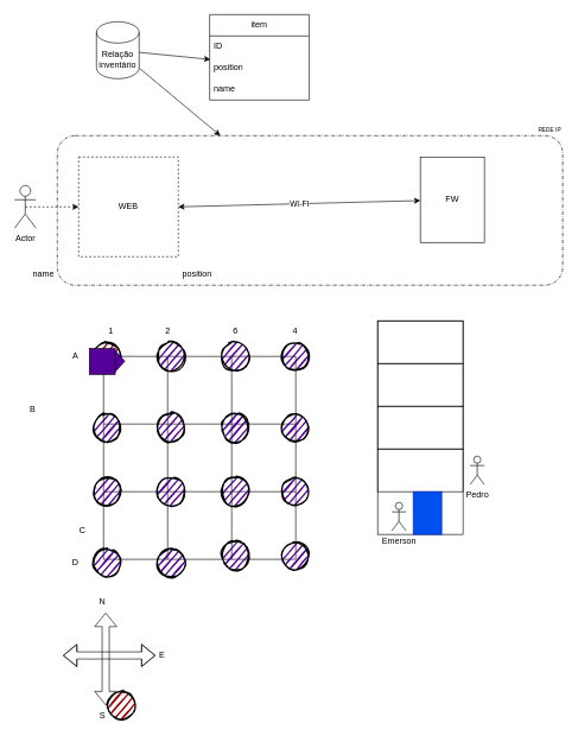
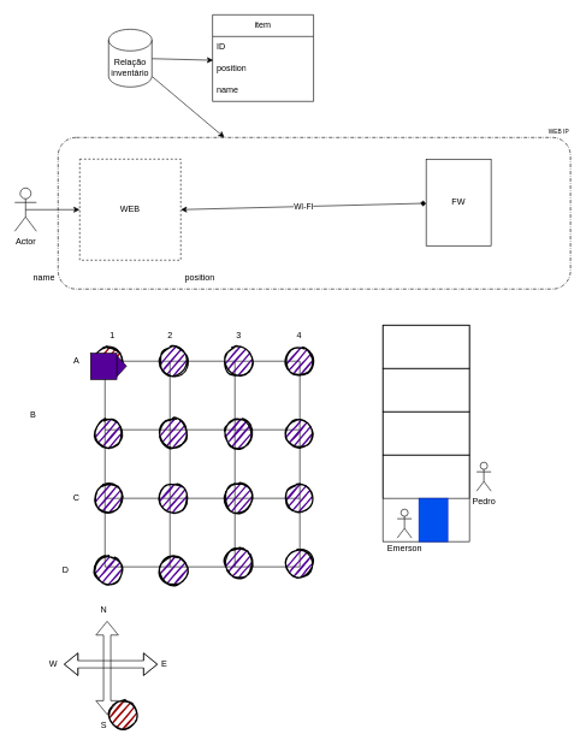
  <mxCell id="0" />
  <mxCell id="1" parent="0" />
- <mxCell id="2" value="REDE IP" style="points=[[0.25,0,0],[0.5,0,0],[0.75,0,0],[1,0.25,0],[1,0.5,0],[1,0.75,0],[0.75,1,0],[0.5,1,0],[0.25,1,0],[0,0.75,0],[0,0.5,0],[0,0.25,0]];rounded=1;dashed=1;dashPattern=5 2 1 2;labelPosition=center;verticalLabelPosition=top;align=right;verticalAlign=bottom;fontSize=8;html=1;whiteSpace=wrap;arcSize=12;" vertex="1" parent="1"><mxGeometry x="80" y="190" width="710" height="210" as="geometry" /></mxCell>
- <mxCell id="3" value="WI-FI" style="edgeStyle=none;html=1;exitX=1;exitY=0.5;exitDx=0;exitDy=0;startArrow=classic;startFill=1;" edge="1" parent="1" source="4" target="5"><mxGeometry relative="1" as="geometry" /></mxCell>
+ <mxCell id="2" value="WEB IP" style="points=[[0.25,0,0],[0.5,0,0],[0.75,0,0],[1,0.25,0],[1,0.5,0],[1,0.75,0],[0.75,1,0],[0.5,1,0],[0.25,1,0],[0,0.75,0],[0,0.5,0],[0,0.25,0]];rounded=1;dashed=1;dashPattern=5 2 1 2;labelPosition=center;verticalLabelPosition=top;align=right;verticalAlign=bottom;fontSize=8;html=1;whiteSpace=wrap;arcSize=12;" vertex="1" parent="1"><mxGeometry x="80" y="190" width="710" height="210" as="geometry" /></mxCell>
+ <mxCell id="3" value="WI-FI" style="edgeStyle=none;html=1;exitX=1;exitY=0.5;exitDx=0;exitDy=0;startArrow=classic;startFill=1;endArrow=diamond;" edge="1" parent="1" source="4" target="5"><mxGeometry relative="1" as="geometry" /></mxCell>
  <mxCell id="4" value="WEB" style="whiteSpace=wrap;html=1;aspect=fixed;dashed=1;" vertex="1" parent="1"><mxGeometry x="110" y="220" width="140" height="140" as="geometry" /></mxCell>
  <mxCell id="5" value="FW" style="whiteSpace=wrap;html=1;aspect=fixed;" vertex="1" parent="1"><mxGeometry x="590" y="220" width="90" height="120" as="geometry" /></mxCell>
  <mxCell id="6" value="" style="edgeStyle=none;html=1;" edge="1" parent="1" source="8" target="2"><mxGeometry relative="1" as="geometry" /></mxCell>
  <mxCell id="7" value="" style="edgeStyle=none;html=1;entryX=0.007;entryY=0.1;entryDx=0;entryDy=0;entryPerimeter=0;" edge="1" parent="1" source="8" target="11"><mxGeometry relative="1" as="geometry" /></mxCell>
- <mxCell id="8" value="Relação inventário" style="shape=cylinder3;whiteSpace=wrap;html=1;boundedLbl=1;backgroundOutline=1;size=15;" vertex="1" parent="1"><mxGeometry x="135" y="30" width="60" height="80" as="geometry" /></mxCell>
+ <mxCell id="8" value="Relação inventário" style="shape=cylinder3;whiteSpace=wrap;html=1;boundedLbl=1;backgroundOutline=1;size=15;" vertex="1" parent="1"><mxGeometry x="150" y="40" width="60" height="80" as="geometry" /></mxCell>
  <mxCell id="9" value="item" style="swimlane;fontStyle=0;childLayout=stackLayout;horizontal=1;startSize=30;horizontalStack=0;resizeParent=1;resizeParentMax=0;resizeLast=0;collapsible=1;marginBottom=0;whiteSpace=wrap;html=1;" vertex="1" parent="1"><mxGeometry x="294" y="20" width="140" height="120" as="geometry" /></mxCell>
  <mxCell id="10" value="ID" style="text;strokeColor=none;fillColor=none;align=left;verticalAlign=middle;spacingLeft=4;spacingRight=4;overflow=hidden;points=[[0,0.5],[1,0.5]];portConstraint=eastwest;rotatable=0;whiteSpace=wrap;html=1;" vertex="1" parent="9"><mxGeometry y="30" width="140" height="30" as="geometry" /></mxCell>
  <mxCell id="11" value="position" style="text;strokeColor=none;fillColor=none;align=left;verticalAlign=middle;spacingLeft=4;spacingRight=4;overflow=hidden;points=[[0,0.5],[1,0.5]];portConstraint=eastwest;rotatable=0;whiteSpace=wrap;html=1;" vertex="1" parent="9"><mxGeometry y="60" width="140" height="30" as="geometry" /></mxCell>
  <mxCell id="12" value="name" style="text;strokeColor=none;fillColor=none;align=left;verticalAlign=middle;spacingLeft=4;spacingRight=4;overflow=hidden;points=[[0,0.5],[1,0.5]];portConstraint=eastwest;rotatable=0;whiteSpace=wrap;html=1;" vertex="1" parent="9"><mxGeometry y="90" width="140" height="30" as="geometry" /></mxCell>
- <mxCell id="13" style="edgeStyle=none;html=1;exitX=0.5;exitY=0.5;exitDx=0;exitDy=0;exitPerimeter=0;entryX=0;entryY=0.5;entryDx=0;entryDy=0;dashed=1;" edge="1" parent="1" source="14" target="4"><mxGeometry relative="1" as="geometry" /></mxCell>
+ <mxCell id="13" style="edgeStyle=none;html=1;exitX=0.5;exitY=0.5;exitDx=0;exitDy=0;exitPerimeter=0;entryX=0;entryY=0.5;entryDx=0;entryDy=0;" edge="1" parent="1" source="14" target="4"><mxGeometry relative="1" as="geometry" /></mxCell>
  <mxCell id="14" value="Actor" style="shape=umlActor;verticalLabelPosition=bottom;verticalAlign=top;html=1;outlineConnect=0;" vertex="1" parent="1"><mxGeometry x="20" y="260" width="30" height="60" as="geometry" /></mxCell>
  <mxCell id="15" value="name" style="text;strokeColor=none;fillColor=none;align=left;verticalAlign=middle;spacingLeft=4;spacingRight=4;overflow=hidden;points=[[0,0.5],[1,0.5]];portConstraint=eastwest;rotatable=0;whiteSpace=wrap;html=1;" vertex="1" parent="1"><mxGeometry x="40" y="370" width="80" height="30" as="geometry" /></mxCell>
  <mxCell id="16" value="position" style="text;strokeColor=none;fillColor=none;align=left;verticalAlign=middle;spacingLeft=4;spacingRight=4;overflow=hidden;points=[[0,0.5],[1,0.5]];portConstraint=eastwest;rotatable=0;whiteSpace=wrap;html=1;" vertex="1" parent="1"><mxGeometry x="250" y="370" width="80" height="30" as="geometry" /></mxCell>
  <mxCell id="17" value="" style="shape=table;html=1;whiteSpace=wrap;startSize=0;container=1;collapsible=0;childLayout=tableLayout;" vertex="1" parent="1"><mxGeometry x="145" y="500" width="270" height="285" as="geometry" /></mxCell>
  <mxCell id="18" value="" style="shape=tableRow;horizontal=0;startSize=0;swimlaneHead=0;swimlaneBody=0;top=0;left=0;bottom=0;right=0;collapsible=0;dropTarget=0;fillColor=none;points=[[0,0.5],[1,0.5]];portConstraint=eastwest;" vertex="1" parent="17"><mxGeometry width="270" height="95" as="geometry" /></mxCell>
  <mxCell id="19" value="" style="shape=partialRectangle;html=1;whiteSpace=wrap;connectable=0;fillColor=none;top=0;left=0;bottom=0;right=0;overflow=hidden;" vertex="1" parent="18"><mxGeometry width="90" height="95" as="geometry"><mxRectangle width="90" height="95" as="alternateBounds" /></mxGeometry></mxCell>
  <mxCell id="20" value="" style="shape=partialRectangle;html=1;whiteSpace=wrap;connectable=0;fillColor=none;top=0;left=0;bottom=0;right=0;overflow=hidden;" vertex="1" parent="18"><mxGeometry x="90" width="90" height="95" as="geometry"><mxRectangle width="90" height="95" as="alternateBounds" /></mxGeometry></mxCell>
  <mxCell id="21" value="" style="shape=partialRectangle;html=1;whiteSpace=wrap;connectable=0;fillColor=none;top=0;left=0;bottom=0;right=0;overflow=hidden;" vertex="1" parent="18"><mxGeometry x="180" width="90" height="95" as="geometry"><mxRectangle width="90" height="95" as="alternateBounds" /></mxGeometry></mxCell>
  <mxCell id="22" value="" style="shape=tableRow;horizontal=0;startSize=0;swimlaneHead=0;swimlaneBody=0;top=0;left=0;bottom=0;right=0;collapsible=0;dropTarget=0;fillColor=none;points=[[0,0.5],[1,0.5]];portConstraint=eastwest;" vertex="1" parent="17"><mxGeometry y="95" width="270" height="95" as="geometry" /></mxCell>
  <mxCell id="23" value="" style="shape=partialRectangle;html=1;whiteSpace=wrap;connectable=0;fillColor=none;top=0;left=0;bottom=0;right=0;overflow=hidden;" vertex="1" parent="22"><mxGeometry width="90" height="95" as="geometry"><mxRectangle width="90" height="95" as="alternateBounds" /></mxGeometry></mxCell>
  <mxCell id="24" value="" style="shape=partialRectangle;html=1;whiteSpace=wrap;connectable=0;fillColor=none;top=0;left=0;bottom=0;right=0;overflow=hidden;" vertex="1" parent="22"><mxGeometry x="90" width="90" height="95" as="geometry"><mxRectangle width="90" height="95" as="alternateBounds" /></mxGeometry></mxCell>
  <mxCell id="25" value="" style="shape=partialRectangle;html=1;whiteSpace=wrap;connectable=0;fillColor=none;top=0;left=0;bottom=0;right=0;overflow=hidden;" vertex="1" parent="22"><mxGeometry x="180" width="90" height="95" as="geometry"><mxRectangle width="90" height="95" as="alternateBounds" /></mxGeometry></mxCell>
  <mxCell id="26" value="" style="shape=tableRow;horizontal=0;startSize=0;swimlaneHead=0;swimlaneBody=0;top=0;left=0;bottom=0;right=0;collapsible=0;dropTarget=0;fillColor=none;points=[[0,0.5],[1,0.5]];portConstraint=eastwest;" vertex="1" parent="17"><mxGeometry y="190" width="270" height="95" as="geometry" /></mxCell>
  <mxCell id="27" value="" style="shape=partialRectangle;html=1;whiteSpace=wrap;connectable=0;fillColor=none;top=0;left=0;bottom=0;right=0;overflow=hidden;" vertex="1" parent="26"><mxGeometry width="90" height="95" as="geometry"><mxRectangle width="90" height="95" as="alternateBounds" /></mxGeometry></mxCell>
  <mxCell id="28" value="" style="shape=partialRectangle;html=1;whiteSpace=wrap;connectable=0;fillColor=none;top=0;left=0;bottom=0;right=0;overflow=hidden;" vertex="1" parent="26"><mxGeometry x="90" width="90" height="95" as="geometry"><mxRectangle width="90" height="95" as="alternateBounds" /></mxGeometry></mxCell>
  <mxCell id="29" value="" style="shape=partialRectangle;html=1;whiteSpace=wrap;connectable=0;fillColor=none;top=0;left=0;bottom=0;right=0;overflow=hidden;pointerEvents=1;" vertex="1" parent="26"><mxGeometry x="180" width="90" height="95" as="geometry"><mxRectangle width="90" height="95" as="alternateBounds" /></mxGeometry></mxCell>
  <mxCell id="30" value="" style="ellipse;whiteSpace=wrap;html=1;strokeWidth=2;fillWeight=2;hachureGap=8;fillColor=#990000;fillStyle=dots;sketch=1;" vertex="1" parent="1"><mxGeometry x="130" y="480" width="40" height="40" as="geometry" /></mxCell>
  <mxCell id="31" value="" style="ellipse;whiteSpace=wrap;html=1;strokeWidth=2;fillWeight=2;hachureGap=8;fillColor=#540099;fillStyle=dots;sketch=1;" vertex="1" parent="1"><mxGeometry x="130" y="580" width="40" height="40" as="geometry" /></mxCell>
  <mxCell id="32" value="" style="ellipse;whiteSpace=wrap;html=1;strokeWidth=2;fillWeight=2;hachureGap=8;fillColor=#540099;fillStyle=dots;sketch=1;" vertex="1" parent="1"><mxGeometry x="130" y="670" width="40" height="40" as="geometry" /></mxCell>
  <mxCell id="33" value="" style="ellipse;whiteSpace=wrap;html=1;strokeWidth=2;fillWeight=2;hachureGap=8;fillColor=#540099;fillStyle=dots;sketch=1;" vertex="1" parent="1"><mxGeometry x="130" y="770" width="40" height="40" as="geometry" /></mxCell>
  <mxCell id="34" value="" style="ellipse;whiteSpace=wrap;html=1;strokeWidth=2;fillWeight=2;hachureGap=8;fillColor=#540099;fillStyle=dots;sketch=1;" vertex="1" parent="1"><mxGeometry x="220" y="770" width="40" height="40" as="geometry" /></mxCell>
  <mxCell id="35" value="" style="ellipse;whiteSpace=wrap;html=1;strokeWidth=2;fillWeight=2;hachureGap=8;fillColor=#540099;fillStyle=dots;sketch=1;" vertex="1" parent="1"><mxGeometry x="220" y="670" width="40" height="40" as="geometry" /></mxCell>
  <mxCell id="36" value="" style="ellipse;whiteSpace=wrap;html=1;strokeWidth=2;fillWeight=2;hachureGap=8;fillColor=#540099;fillStyle=dots;sketch=1;" vertex="1" parent="1"><mxGeometry x="220" y="580" width="40" height="40" as="geometry" /></mxCell>
  <mxCell id="37" value="" style="ellipse;whiteSpace=wrap;html=1;strokeWidth=2;fillWeight=2;hachureGap=8;fillColor=#540099;fillStyle=dots;sketch=1;" vertex="1" parent="1"><mxGeometry x="220" y="480" width="40" height="40" as="geometry" /></mxCell>
  <mxCell id="38" value="" style="ellipse;whiteSpace=wrap;html=1;strokeWidth=2;fillWeight=2;hachureGap=8;fillColor=#540099;fillStyle=dots;sketch=1;" vertex="1" parent="1"><mxGeometry x="310" y="480" width="40" height="40" as="geometry" /></mxCell>
  <mxCell id="39" value="" style="ellipse;whiteSpace=wrap;html=1;strokeWidth=2;fillWeight=2;hachureGap=8;fillColor=#540099;fillStyle=dots;sketch=1;" vertex="1" parent="1"><mxGeometry x="310" y="580" width="40" height="40" as="geometry" /></mxCell>
  <mxCell id="40" value="" style="ellipse;whiteSpace=wrap;html=1;strokeWidth=2;fillWeight=2;hachureGap=8;fillColor=#540099;fillStyle=dots;sketch=1;" vertex="1" parent="1"><mxGeometry x="310" y="670" width="40" height="40" as="geometry" /></mxCell>
  <mxCell id="41" value="" style="ellipse;whiteSpace=wrap;html=1;strokeWidth=2;fillWeight=2;hachureGap=8;fillColor=#540099;fillStyle=dots;sketch=1;" vertex="1" parent="1"><mxGeometry x="310" y="760" width="40" height="40" as="geometry" /></mxCell>
  <mxCell id="42" value="" style="ellipse;whiteSpace=wrap;html=1;strokeWidth=2;fillWeight=2;hachureGap=8;fillColor=#540099;fillStyle=dots;sketch=1;" vertex="1" parent="1"><mxGeometry x="394" y="760" width="40" height="40" as="geometry" /></mxCell>
  <mxCell id="43" value="" style="ellipse;whiteSpace=wrap;html=1;strokeWidth=2;fillWeight=2;hachureGap=8;fillColor=#540099;fillStyle=dots;sketch=1;" vertex="1" parent="1"><mxGeometry x="394" y="670" width="40" height="40" as="geometry" /></mxCell>
  <mxCell id="44" value="" style="ellipse;whiteSpace=wrap;html=1;strokeWidth=2;fillWeight=2;hachureGap=8;fillColor=#540099;fillStyle=dots;sketch=1;" vertex="1" parent="1"><mxGeometry x="394" y="580" width="40" height="40" as="geometry" /></mxCell>
  <mxCell id="45" value="" style="ellipse;whiteSpace=wrap;html=1;strokeWidth=2;fillWeight=2;hachureGap=8;fillColor=#540099;fillStyle=dots;sketch=1;" vertex="1" parent="1"><mxGeometry x="394" y="480" width="40" height="40" as="geometry" /></mxCell>
  <mxCell id="46" value="A" style="text;html=1;align=center;verticalAlign=middle;resizable=0;points=[];autosize=1;strokeColor=none;fillColor=none;" vertex="1" parent="1"><mxGeometry x="90" y="485" width="30" height="30" as="geometry" /></mxCell>
  <mxCell id="47" value="B" style="text;html=1;align=center;verticalAlign=middle;resizable=0;points=[];autosize=1;strokeColor=none;fillColor=none;" vertex="1" parent="1"><mxGeometry x="30" y="560" width="30" height="30" as="geometry" /></mxCell>
- <mxCell id="48" value="C" style="text;html=1;align=center;verticalAlign=middle;resizable=0;points=[];autosize=1;strokeColor=none;fillColor=none;" vertex="1" parent="1"><mxGeometry x="100" y="730" width="30" height="30" as="geometry" /></mxCell>
- <mxCell id="49" value="D" style="text;html=1;align=center;verticalAlign=middle;resizable=0;points=[];autosize=1;strokeColor=none;fillColor=none;" vertex="1" parent="1"><mxGeometry x="90" y="775" width="30" height="30" as="geometry" /></mxCell>
+ <mxCell id="48" value="C" style="text;html=1;align=center;verticalAlign=middle;resizable=0;points=[];autosize=1;strokeColor=none;fillColor=none;" vertex="1" parent="1"><mxGeometry x="90" y="675" width="30" height="30" as="geometry" /></mxCell>
+ <mxCell id="49" value="D" style="text;html=1;align=center;verticalAlign=middle;resizable=0;points=[];autosize=1;strokeColor=none;fillColor=none;" vertex="1" parent="1"><mxGeometry x="75" y="775" width="30" height="30" as="geometry" /></mxCell>
  <mxCell id="50" value="1" style="text;html=1;align=center;verticalAlign=middle;resizable=0;points=[];autosize=1;strokeColor=none;fillColor=none;" vertex="1" parent="1"><mxGeometry x="140" y="450" width="30" height="30" as="geometry" /></mxCell>
  <mxCell id="51" value="2" style="text;html=1;align=center;verticalAlign=middle;resizable=0;points=[];autosize=1;strokeColor=none;fillColor=none;" vertex="1" parent="1"><mxGeometry x="220" y="450" width="30" height="30" as="geometry" /></mxCell>
- <mxCell id="52" value="6" style="text;html=1;align=center;verticalAlign=middle;resizable=0;points=[];autosize=1;strokeColor=none;fillColor=none;" vertex="1" parent="1"><mxGeometry x="315" y="450" width="30" height="30" as="geometry" /></mxCell>
+ <mxCell id="52" value="3" style="text;html=1;align=center;verticalAlign=middle;resizable=0;points=[];autosize=1;strokeColor=none;fillColor=none;" vertex="1" parent="1"><mxGeometry x="315" y="450" width="30" height="30" as="geometry" /></mxCell>
  <mxCell id="53" value="4" style="text;html=1;align=center;verticalAlign=middle;resizable=0;points=[];autosize=1;strokeColor=none;fillColor=none;" vertex="1" parent="1"><mxGeometry x="399" y="450" width="30" height="30" as="geometry" /></mxCell>
  <mxCell id="54" value="" style="group;rotation=-90;" vertex="1" connectable="0" parent="1"><mxGeometry x="130" y="480" width="40" height="50" as="geometry" /></mxCell>
  <mxCell id="55" value="" style="shape=trapezoid;perimeter=trapezoidPerimeter;whiteSpace=wrap;html=1;fixedSize=1;fillColor=#540099;rotation=-270;" vertex="1" parent="54"><mxGeometry x="23" y="20" width="30" height="13.636" as="geometry" /></mxCell>
  <mxCell id="56" value="" style="whiteSpace=wrap;html=1;aspect=fixed;fillColor=#540099;rotation=-90;" vertex="1" parent="54"><mxGeometry x="-5" y="9" width="36.364" height="36.364" as="geometry" /></mxCell>
  <mxCell id="57" value="" style="group" vertex="1" connectable="0" parent="1"><mxGeometry x="58" y="830" width="184" height="190" as="geometry" /></mxCell>
  <mxCell id="58" value="" style="shape=flexArrow;endArrow=classic;startArrow=classic;html=1;" edge="1" parent="57"><mxGeometry width="100" height="100" relative="1" as="geometry"><mxPoint x="90" y="160" as="sourcePoint" /><mxPoint x="90" y="30" as="targetPoint" /></mxGeometry></mxCell>
  <mxCell id="59" value="" style="shape=flexArrow;endArrow=classic;startArrow=classic;html=1;" edge="1" parent="57"><mxGeometry width="100" height="100" relative="1" as="geometry"><mxPoint x="30" y="90" as="sourcePoint" /><mxPoint x="160" y="90" as="targetPoint" /><Array as="points"><mxPoint x="90" y="90" /></Array></mxGeometry></mxCell>
  <mxCell id="60" value="N" style="text;html=1;align=center;verticalAlign=middle;resizable=0;points=[];autosize=1;strokeColor=none;fillColor=none;" vertex="1" parent="57"><mxGeometry x="70" width="30" height="30" as="geometry" /></mxCell>
  <mxCell id="61" value="S" style="text;html=1;align=center;verticalAlign=middle;resizable=0;points=[];autosize=1;strokeColor=none;fillColor=none;" vertex="1" parent="57"><mxGeometry x="70" y="160" width="30" height="30" as="geometry" /></mxCell>
+ <mxCell id="62" value="W" style="text;html=1;align=center;verticalAlign=middle;resizable=0;points=[];autosize=1;strokeColor=none;fillColor=none;" vertex="1" parent="57"><mxGeometry y="75" width="30" height="30" as="geometry" /></mxCell>
  <mxCell id="63" value="E" style="text;html=1;align=center;verticalAlign=middle;resizable=0;points=[];autosize=1;strokeColor=none;fillColor=none;" vertex="1" parent="57"><mxGeometry x="154" y="75" width="30" height="30" as="geometry" /></mxCell>
  <mxCell id="64" value="" style="ellipse;whiteSpace=wrap;html=1;strokeWidth=2;fillWeight=2;hachureGap=8;fillColor=#990000;fillStyle=dots;sketch=1;" vertex="1" parent="57"><mxGeometry x="92" y="140" width="40" height="40" as="geometry" /></mxCell>
  <mxCell id="65" value="" style="rounded=0;whiteSpace=wrap;html=1;fillColor=none;" vertex="1" parent="1"><mxGeometry x="530" y="450" width="120" height="300" as="geometry" /></mxCell>
  <mxCell id="66" value="" style="rounded=0;whiteSpace=wrap;html=1;fillColor=none;" vertex="1" parent="1"><mxGeometry x="530" y="450" width="120" height="60" as="geometry" /></mxCell>
  <mxCell id="67" value="" style="rounded=0;whiteSpace=wrap;html=1;fillColor=none;" vertex="1" parent="1"><mxGeometry x="530" y="510" width="120" height="60" as="geometry" /></mxCell>
  <mxCell id="68" value="" style="rounded=0;whiteSpace=wrap;html=1;fillColor=none;" vertex="1" parent="1"><mxGeometry x="530" y="570" width="120" height="60" as="geometry" /></mxCell>
  <mxCell id="69" value="" style="rounded=0;whiteSpace=wrap;html=1;fillColor=none;" vertex="1" parent="1"><mxGeometry x="530" y="630" width="120" height="60" as="geometry" /></mxCell>
  <mxCell id="70" value="Emerson" style="shape=umlActor;verticalLabelPosition=bottom;verticalAlign=top;html=1;outlineConnect=0;fillColor=none;" vertex="1" parent="1"><mxGeometry x="550" y="705" width="20" height="40" as="geometry" /></mxCell>
  <mxCell id="71" value="Pedro" style="shape=umlActor;verticalLabelPosition=bottom;verticalAlign=top;html=1;outlineConnect=0;fillColor=none;" vertex="1" parent="1"><mxGeometry x="660" y="640" width="20" height="40" as="geometry" /></mxCell>
  <mxCell id="72" value="" style="rounded=0;whiteSpace=wrap;html=1;fillColor=#0050ef;fontColor=#ffffff;strokeColor=#001DBC;" vertex="1" parent="1"><mxGeometry x="580" y="690" width="40" height="60" as="geometry" /></mxCell>
